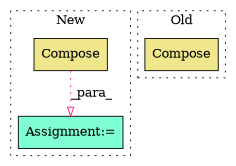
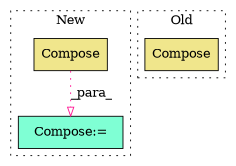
  digraph {
    node [a=32 l="8,1" shape=box style=filled fillcolor=khaki]
    n1 [label=Compose s="2267,2290"]
-   n2 [a=7 l=1 label="Assignment:=" s=2243 fillcolor=aquamarine]
+   n2 [a=7 l=1 label="Compose:=" s=2243 fillcolor=aquamarine]
    n3 [label=Compose s="1889,2102"]
    subgraph cluster_1 {
      label=New
      style=dotted
      n1
      n2
    }
    subgraph cluster_2 {
      label=Old
      style=dotted
      n3
    }
    n1 -> n2 [label=_para_ color=deeppink style=dotted arrowhead=onormal]
  }
